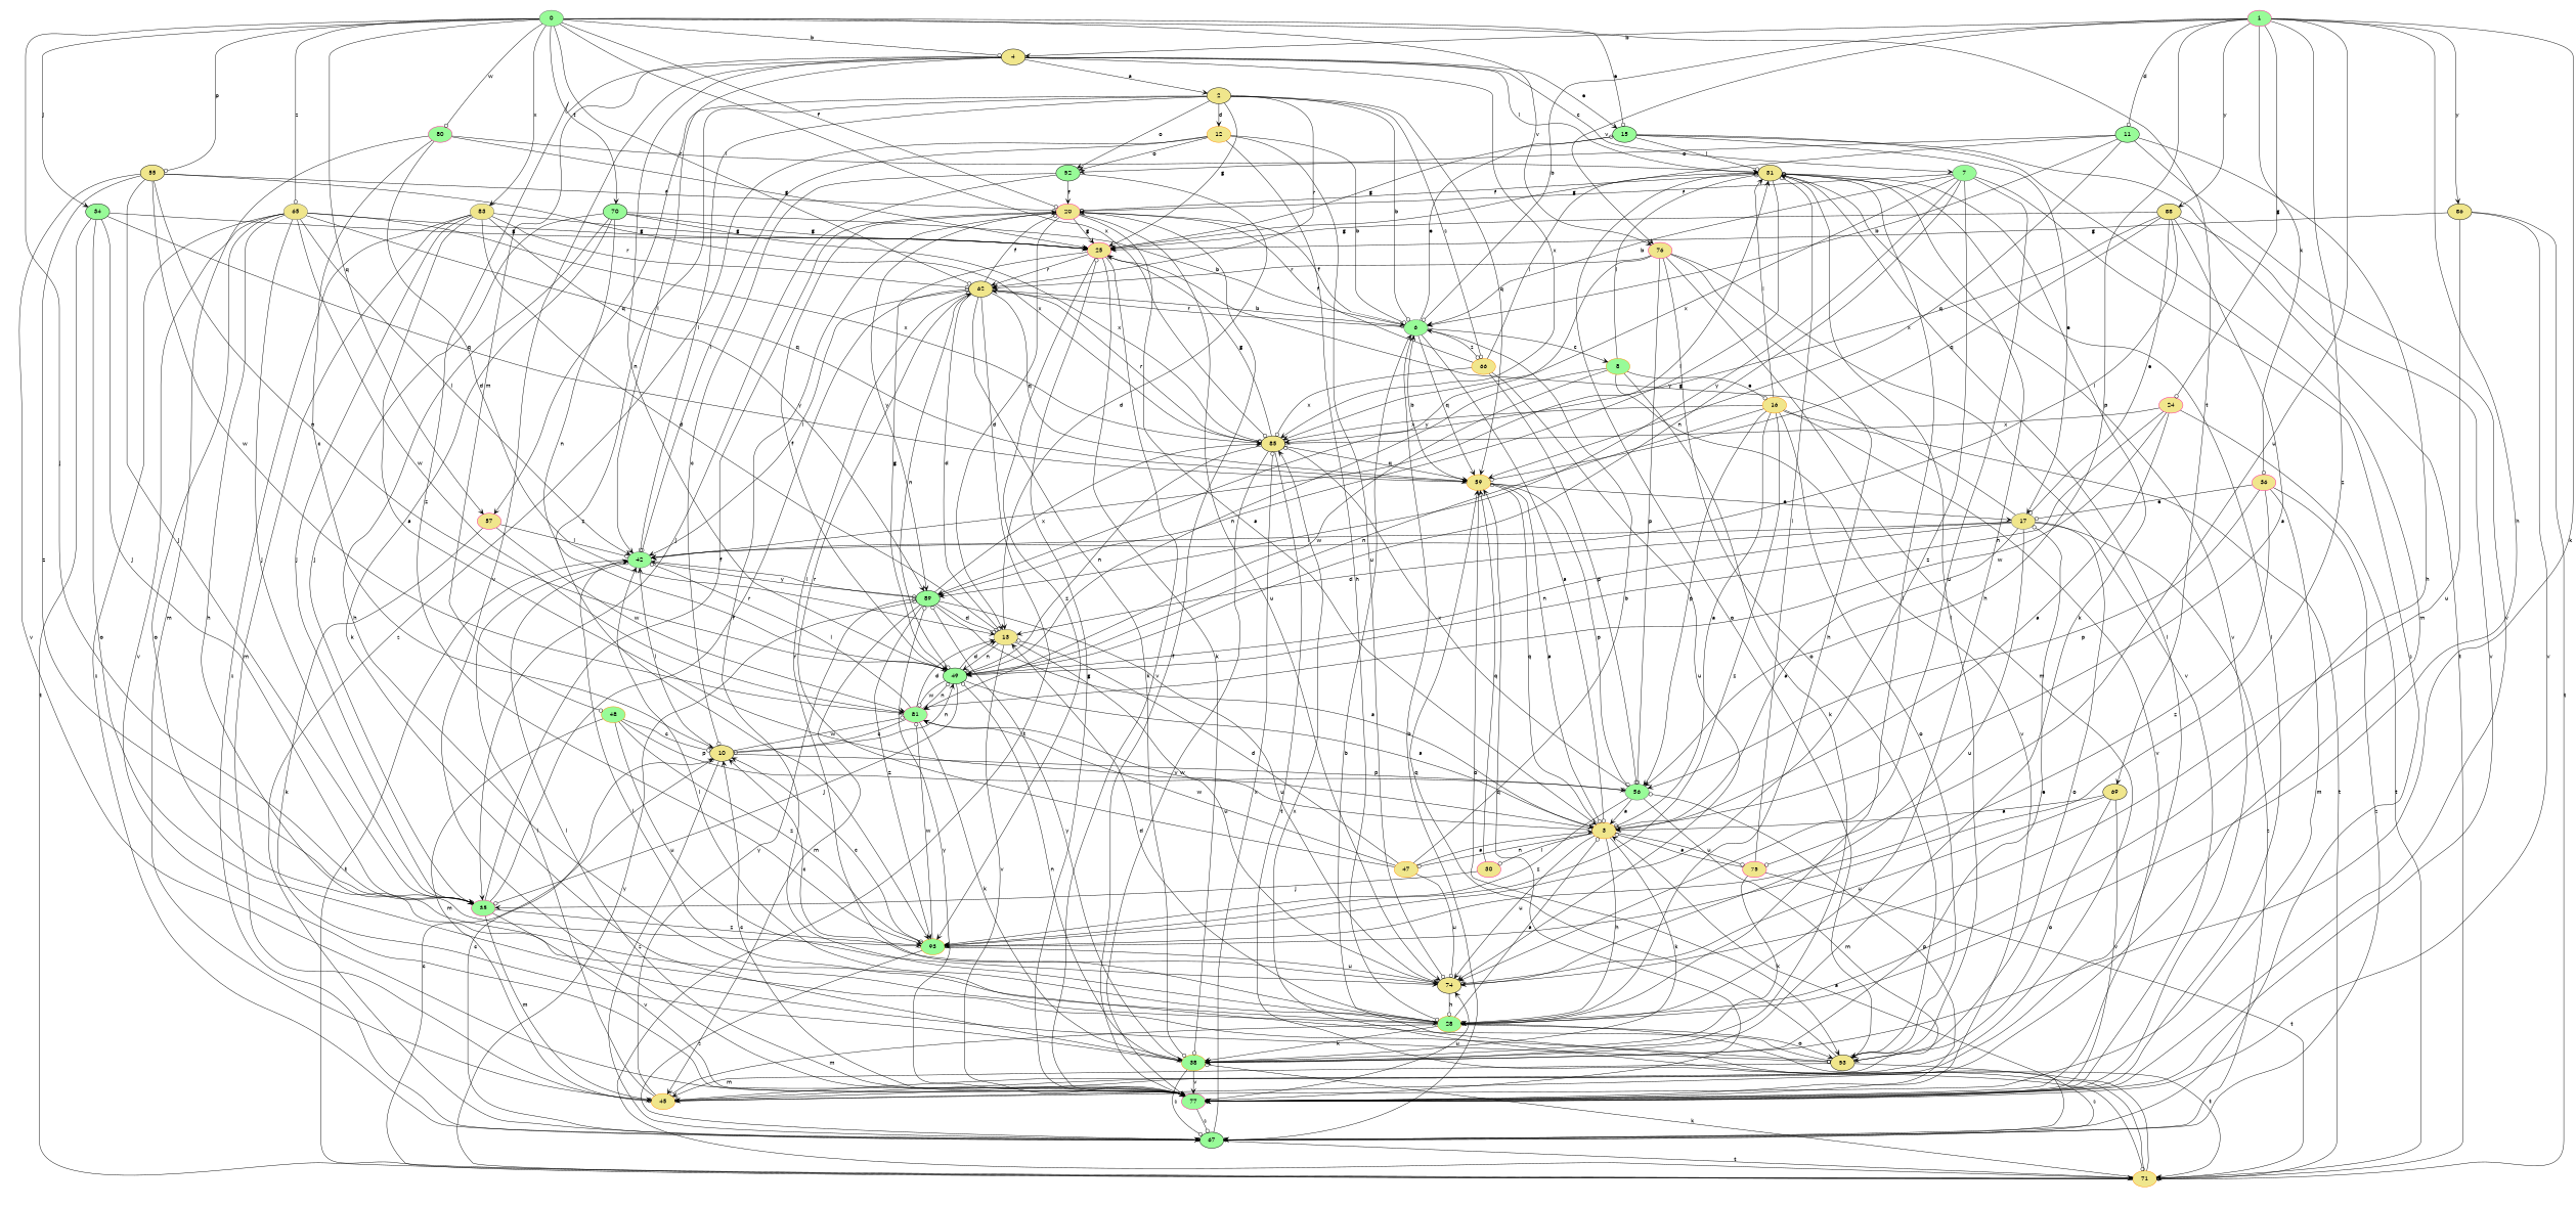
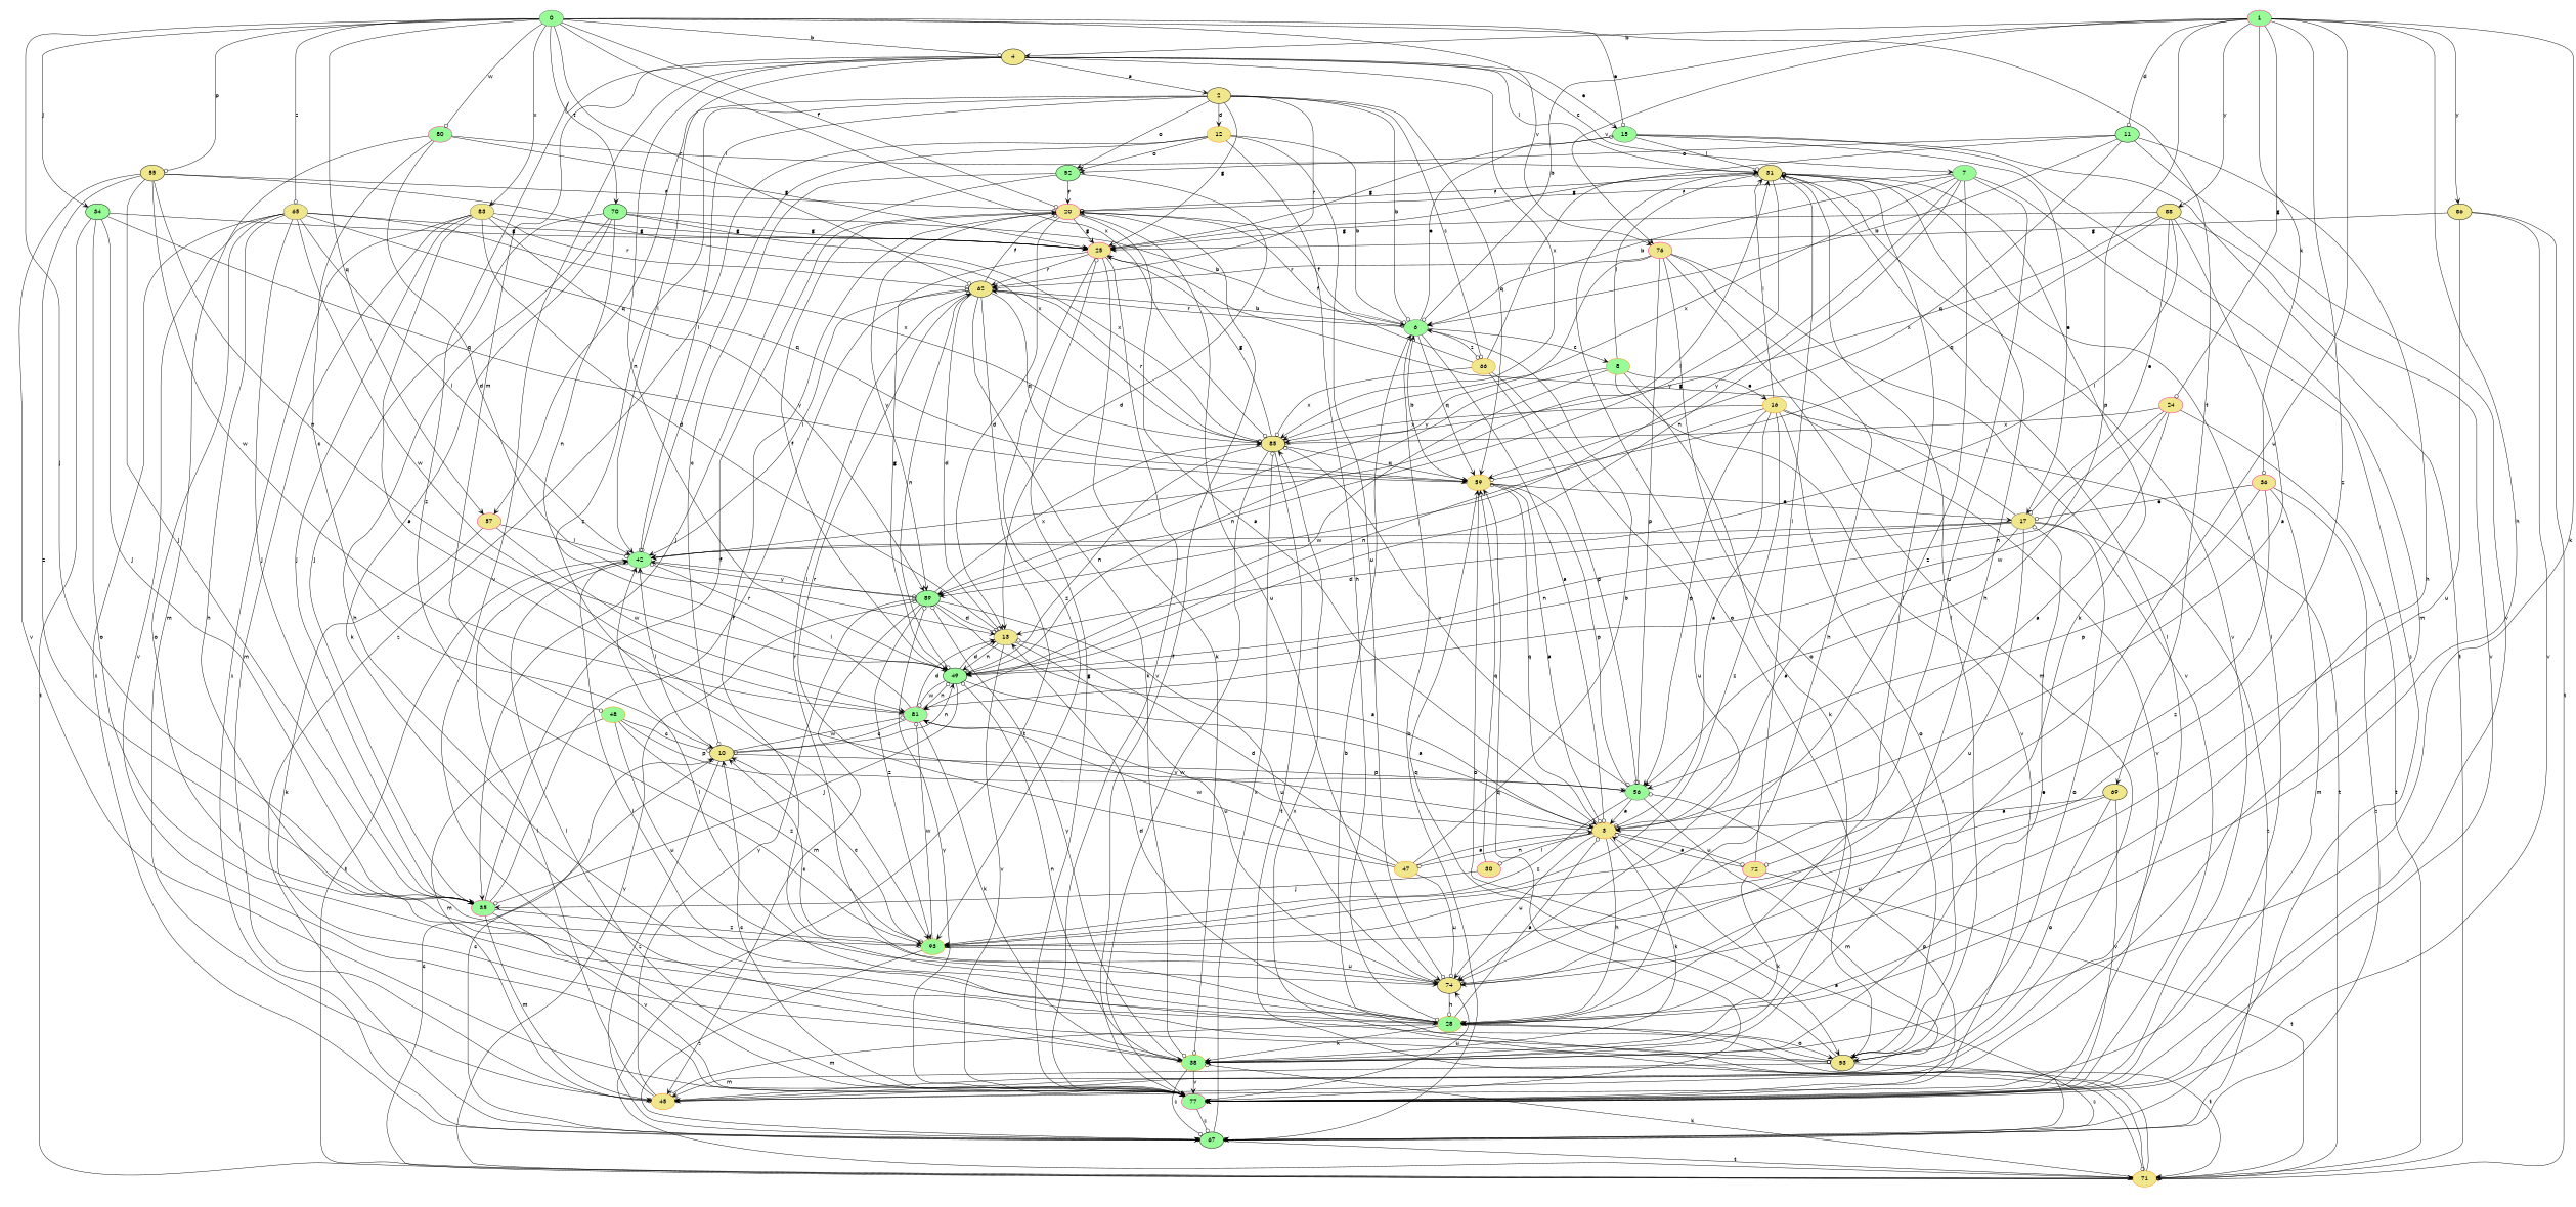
  strict digraph {
    fontname=Lato
    node [color=black fillcolor=khaki fontname=Lato style=filled]
    edge [arrowhead=vee fontname=Lato]
    0 [color=gray40 fillcolor=palegreen]
    4
-   15 [fillcolor=palegreen]
+   15 [color=gray40 fillcolor=palegreen]
    20 [color=deeppink]
    34 [fillcolor=palegreen]
    35 [color=deeppink fillcolor=palegreen]
    55
    57 [color=deeppink]
    62
    65 [color=gray40]
    69
    70 [fillcolor=palegreen]
    76 [color=deeppink]
    80 [color=deeppink fillcolor=palegreen]
    83 [color=gray40]
    85
    93 [color=darkorange fillcolor=palegreen]
    2
    42 [color=gray40 fillcolor=palegreen]
    7 [color=gray40 fillcolor=palegreen]
    31
    n22 [color=darkorange fillcolor=palegreen label=48]
    49 [fillcolor=palegreen]
    77 [color=deeppink fillcolor=palegreen]
    25 [color=deeppink]
    17 [color=gray40]
    45 [color=darkorange]
    71 [color=darkorange]
    3 [color=darkorange]
    74
    89 [fillcolor=palegreen]
    13 [color=gray40]
    59 [color=darkorange]
    53
    81 [color=deeppink fillcolor=palegreen]
    38 [color=darkorange fillcolor=palegreen]
    6 [color=gray40 fillcolor=palegreen]
    28 [color=darkorange fillcolor=palegreen]
    67 [fillcolor=palegreen]
    56 [color=gray40 fillcolor=palegreen]
    10
    1 [color=deeppink fillcolor=palegreen]
    11 [fillcolor=palegreen]
    24 [color=deeppink]
    36 [color=deeppink]
-   72 [color=deeppink label=75]
+   72 [color=deeppink]
    86
    88
    66 [color=darkorange]
    8 [color=darkorange fillcolor=palegreen]
    52 [fillcolor=palegreen]
    12 [color=darkorange]
    30 [color=deeppink]
    47 [color=darkorange]
    16 [color=darkorange]
    0 -> 4 [arrowhead=odot label=b]
    0 -> 15 [arrowhead=odot label=e]
    0 -> 20 [arrowhead=odot label=f]
    0 -> 34 [label=j]
    0 -> 35 [arrowhead=odot label=j]
    0 -> 55 [arrowhead=odot label=p]
    0 -> 57 [label=q]
    0 -> 62 [arrowhead=odot label=r]
    0 -> 65 [arrowhead=odot label=s]
    0 -> 69 [label=t]
    0 -> 70 [label=t]
    0 -> 76 [label=v]
    0 -> 80 [arrowhead=odot label=w]
    0 -> 83 [label=x]
    0 -> 85 [arrowhead=odot label=x]
    4 -> 15 [label=e]
    4 -> 85 [label=x]
    4 -> 93 [label=z]
    4 -> 2 [label=a]
    4 -> 42 [label=l]
    4 -> 7 [label=c]
    4 -> 31 [label=i]
    4 -> n22 [arrowhead=odot label=m]
    4 -> 49 [arrowhead=odot label=n]
    4 -> 77 [arrowhead=odot label=v]
    15 -> 31 [arrowhead=odot label=i]
    15 -> 25 [label=g]
    15 -> 17 [label=e]
    15 -> 45 [label=m]
    15 -> 71 [arrowhead=odot label=t]
    20 -> 25 [label=g]
    20 -> 3 [label=a]
    20 -> 74 [label=u]
    20 -> 89 [label=y]
    20 -> 13 [label=d]
    34 -> 35 [arrowhead=odot label=j]
    34 -> 25 [arrowhead=odot label=g]
    34 -> 71 [arrowhead=odot label=t]
    34 -> 59 [arrowhead=odot label=q]
    34 -> 53 [arrowhead=odot label=o]
    35 -> 20 [arrowhead=odot label=f]
    35 -> 62 [arrowhead=odot label=r]
    35 -> 93 [label=z]
    35 -> 77 [label=v]
    35 -> 45 [arrowhead=odot label=m]
    55 -> 20 [arrowhead=odot label=f]
    55 -> 35 [label=j]
    55 -> 85 [arrowhead=odot label=x]
    55 -> 93 [arrowhead=odot label=z]
    55 -> 49 [arrowhead=odot label=n]
    55 -> 77 [label=v]
    55 -> 81 [arrowhead=odot label=w]
    57 -> 42 [arrowhead=odot label=l]
    57 -> 81 [label=w]
    57 -> 38 [arrowhead=odot label=k]
    62 -> 20 [arrowhead=odot label=f]
    62 -> 42 [label=l]
    62 -> 49 [arrowhead=odot label=n]
    62 -> 71 [label=t]
    62 -> 13 [arrowhead=odot label=d]
    62 -> 59 [label=q]
    62 -> 38 [arrowhead=odot label=k]
    62 -> 6 [arrowhead=odot label=b]
    65 -> 35 [label=j]
    65 -> 85 [label=x]
    65 -> 42 [label=l]
    65 -> 77 [label=v]
    65 -> 25 [arrowhead=odot label=g]
    65 -> 59 [label=q]
    65 -> 53 [arrowhead=odot label=o]
    65 -> 81 [label=w]
    65 -> 28 [arrowhead=odot label=h]
    65 -> 67 [label=s]
    69 -> 77 [label=v]
    69 -> 3 [label=a]
    69 -> 74 [arrowhead=odot label=u]
    69 -> 53 [arrowhead=odot label=o]
    70 -> 35 [label=j]
    70 -> 85 [arrowhead=odot label=x]
    70 -> 49 [label=n]
    70 -> 25 [label=g]
    70 -> 38 [label=k]
    70 -> 6 [label=b]
    70 -> 28 [label=h]
    76 -> 62 [label=r]
    76 -> 77 [arrowhead=odot label=v]
    76 -> 45 [label=m]
    76 -> 89 [label=y]
    76 -> 53 [label=o]
    76 -> 28 [label=h]
    76 -> 56 [arrowhead=odot label=p]
    80 -> 31 [label=i]
    80 -> 25 [label=g]
    80 -> 45 [label=m]
    80 -> 13 [label=d]
    80 -> 10 [label=c]
    83 -> 35 [label=j]
    83 -> 62 [arrowhead=odot label=r]
    83 -> 25 [label=g]
    83 -> 45 [arrowhead=odot label=m]
    83 -> 3 [arrowhead=odot label=a]
    83 -> 89 [label=y]
    83 -> 13 [arrowhead=odot label=d]
    83 -> 67 [arrowhead=odot label=s]
    85 -> 62 [arrowhead=odot label=r]
    85 -> 49 [arrowhead=odot label=n]
    85 -> 77 [label=v]
    85 -> 25 [label=g]
    85 -> 71 [arrowhead=odot label=t]
    85 -> 59 [label=q]
    93 -> 74 [arrowhead=odot label=u]
    93 -> 81 [arrowhead=odot label=w]
    93 -> 67 [arrowhead=odot label=s]
    93 -> 10 [label=c]
    2 -> 57 [label=q]
    2 -> 62 [label=r]
    2 -> 93 [label=z]
    2 -> 42 [arrowhead=odot label=l]
    2 -> 25 [label=g]
    2 -> 59 [label=q]
    2 -> 6 [arrowhead=odot label=b]
    2 -> 66 [arrowhead=odot label=s]
    2 -> 52 [label=o]
    2 -> 12 [label=d]
    42 -> 31 [label=i]
    42 -> 71 [arrowhead=odot label=t]
    42 -> 89 [arrowhead=odot label=y]
    7 -> 20 [arrowhead=odot label=f]
    7 -> 85 [label=x]
    7 -> 93 [arrowhead=odot label=z]
    7 -> 49 [label=n]
    7 -> 74 [label=u]
    7 -> 89 [label=y]
    7 -> 6 [label=b]
    7 -> 67 [label=s]
    31 -> 20 [arrowhead=odot label=f]
    31 -> 77 [label=v]
    31 -> 89 [label=y]
    31 -> 53 [label=o]
    31 -> 38 [label=k]
    31 -> 28 [arrowhead=odot label=h]
    n22 -> 93 [arrowhead=odot label=z]
    n22 -> 45 [arrowhead=odot label=m]
    n22 -> 74 [label=u]
    n22 -> 56 [arrowhead=odot label=p]
    n22 -> 10 [arrowhead=odot label=c]
    49 -> 20 [label=f]
    49 -> 35 [arrowhead=odot label=j]
    49 -> 3 [arrowhead=odot label=a]
    49 -> 13 [label=d]
    49 -> 81 [arrowhead=odot label=w]
    77 -> 20 [arrowhead=odot label=f]
    77 -> 42 [arrowhead=odot label=l]
    77 -> 31 [arrowhead=odot label=i]
    77 -> 25 [arrowhead=odot label=g]
    77 -> 74 [label=u]
    77 -> 89 [arrowhead=odot label=y]
    77 -> 59 [label=q]
    77 -> 67 [arrowhead=odot label=s]
    77 -> 56 [arrowhead=odot label=p]
    77 -> 10 [label=c]
    25 -> 62 [label=r]
    25 -> 93 [label=z]
    25 -> 49 [label=g]
    25 -> 77 [label=v]
    25 -> 38 [arrowhead=odot label=k]
    17 -> 42 [label=l]
    17 -> 49 [arrowhead=odot label=n]
    17 -> 25 [arrowhead=odot label=g]
    17 -> 3 [arrowhead=odot label=a]
    17 -> 74 [label=u]
    17 -> 13 [label=d]
    17 -> 53 [label=o]
    17 -> 67 [label=s]
    45 -> 42 [label=l]
    45 -> 31 [arrowhead=odot label=i]
    45 -> 89 [arrowhead=odot label=y]
    71 -> 85 [label=x]
    71 -> 89 [arrowhead=odot label=y]
    71 -> 38 [arrowhead=odot label=k]
    71 -> 6 [label=b]
    71 -> 10 [arrowhead=odot label=c]
    3 -> 74 [label=u]
    3 -> 59 [arrowhead=odot label=q]
    3 -> 81 [label=w]
    3 -> 38 [label=k]
    3 -> 28 [arrowhead=odot label=h]
    3 -> 72 [arrowhead=odot label=u]
    3 -> 30 [arrowhead=odot label=i]
    3 -> 47 [arrowhead=odot label=n]
    74 -> 28 [arrowhead=odot label=h]
    74 -> 10 [label=c]
    89 -> 85 [label=x]
    89 -> 93 [label=z]
    89 -> 42 [label=l]
    89 -> 45 [label=m]
    89 -> 3 [label=a]
    89 -> 74 [arrowhead=odot label=u]
    89 -> 13 [arrowhead=odot label=d]
    13 -> 49 [label=n]
    13 -> 77 [label=v]
    13 -> 74 [label=u]
    59 -> 17 [label=e]
    59 -> 3 [arrowhead=odot label=a]
    59 -> 53 [label=o]
    59 -> 6 [label=b]
    59 -> 56 [arrowhead=odot label=p]
    53 -> 42 [label=l]
    53 -> 31 [label=i]
    53 -> 45 [label=m]
    53 -> 59 [label=q]
    53 -> 67 [arrowhead=odot label=s]
    81 -> 42 [arrowhead=odot label=l]
    81 -> 49 [arrowhead=odot label=n]
    81 -> 13 [label=d]
    81 -> 38 [label=k]
    81 -> 10 [arrowhead=odot label=c]
    38 -> 49 [arrowhead=odot label=n]
    38 -> 77 [label=v]
    38 -> 17 [arrowhead=odot label=e]
    38 -> 89 [arrowhead=odot label=y]
    38 -> 67 [arrowhead=odot label=s]
    6 -> 15 [arrowhead=odot label=e]
    6 -> 20 [arrowhead=odot label=f]
    6 -> 62 [label=r]
    6 -> 3 [arrowhead=odot label=a]
    6 -> 59 [label=q]
    6 -> 66 [arrowhead=odot label=s]
    6 -> 8 [label=c]
    28 -> 20 [arrowhead=odot label=f]
    28 -> 62 [arrowhead=odot label=r]
    28 -> 42 [label=l]
    28 -> 31 [arrowhead=odot label=i]
    28 -> 45 [arrowhead=odot label=m]
    28 -> 71 [label=t]
    28 -> 3 [arrowhead=odot label=a]
    28 -> 13 [label=d]
    28 -> 53 [label=o]
    28 -> 38 [label=k]
    67 -> 85 [arrowhead=odot label=x]
    67 -> 71 [label=t]
    67 -> 3 [label=a]
    67 -> 6 [arrowhead=odot label=b]
    67 -> 10 [label=c]
    56 -> 85 [arrowhead=odot label=x]
    56 -> 93 [label=z]
    56 -> 45 [arrowhead=odot label=m]
    56 -> 3 [label=a]
    10 -> 42 [label=l]
    10 -> 49 [label=n]
    10 -> 81 [arrowhead=odot label=w]
    10 -> 67 [arrowhead=odot label=s]
    10 -> 56 [label=p]
    1 -> 4 [label=b]
    1 -> 76 [label=v]
    1 -> 93 [arrowhead=odot label=z]
    1 -> 38 [arrowhead=odot label=k]
    1 -> 6 [arrowhead=odot label=b]
    1 -> 28 [label=h]
    1 -> 56 [label=p]
    1 -> 11 [arrowhead=odot label=d]
    1 -> 24 [arrowhead=odot label=g]
    1 -> 36 [arrowhead=odot label=k]
    1 -> 72 [arrowhead=odot label=u]
    1 -> 86 [label=y]
    1 -> 88 [label=y]
    11 -> 77 [arrowhead=odot label=v]
    11 -> 25 [arrowhead=odot label=g]
    11 -> 59 [label=q]
    11 -> 6 [label=b]
    11 -> 28 [arrowhead=odot label=h]
    11 -> 52 [label=o]
    24 -> 85 [arrowhead=odot label=x]
    24 -> 49 [label=n]
    24 -> 71 [arrowhead=odot label=t]
    24 -> 3 [label=a]
    24 -> 81 [label=w]
    36 -> 93 [label=z]
    36 -> 17 [arrowhead=odot label=e]
    36 -> 45 [arrowhead=odot label=m]
    36 -> 67 [arrowhead=odot label=s]
    36 -> 56 [label=p]
    72 -> 31 [arrowhead=odot label=i]
    72 -> 71 [label=t]
    72 -> 3 [arrowhead=odot label=a]
    72 -> 38 [label=k]
    86 -> 77 [label=v]
    86 -> 25 [label=g]
    86 -> 71 [arrowhead=odot label=t]
    86 -> 74 [arrowhead=odot label=u]
    88 -> 85 [label=x]
    88 -> 42 [label=l]
    88 -> 77 [arrowhead=odot label=v]
    88 -> 25 [label=g]
    88 -> 17 [arrowhead=odot label=e]
    88 -> 3 [arrowhead=odot label=a]
    88 -> 59 [arrowhead=odot label=q]
    66 -> 20 [label=f]
    66 -> 85 [arrowhead=odot label=x]
    66 -> 31 [arrowhead=odot label=i]
    66 -> 74 [label=u]
    66 -> 56 [arrowhead=odot label=p]
    8 -> 31 [arrowhead=odot label=i]
    8 -> 49 [arrowhead=odot label=n]
    8 -> 77 [label=v]
    8 -> 81 [label=w]
    8 -> 38 [label=k]
-   8 -> 16 [arrowhead=odot label=e]
+   8 -> 16 [label=e]
    52 -> 20 [label=f]
    52 -> 35 [label=j]
    52 -> 13 [label=d]
    52 -> 10 [arrowhead=odot label=c]
    12 -> 42 [arrowhead=odot label=l]
    12 -> 74 [arrowhead=odot label=u]
    12 -> 6 [arrowhead=odot label=b]
    12 -> 28 [arrowhead=odot label=h]
    12 -> 67 [label=s]
    12 -> 52 [label=o]
    30 -> 35 [label=j]
    30 -> 59 [label=q]
    47 -> 62 [label=r]
    47 -> 3 [label=a]
    47 -> 74 [arrowhead=odot label=u]
    47 -> 13 [arrowhead=odot label=d]
    47 -> 81 [label=w]
    47 -> 6 [label=b]
    16 -> 85 [arrowhead=odot label=x]
    16 -> 93 [label=z]
    16 -> 31 [label=i]
    16 -> 49 [label=n]
    16 -> 77 [arrowhead=odot label=v]
    16 -> 71 [arrowhead=odot label=t]
    16 -> 3 [arrowhead=odot label=a]
    16 -> 53 [arrowhead=odot label=o]
    16 -> 56 [label=p]
  }
